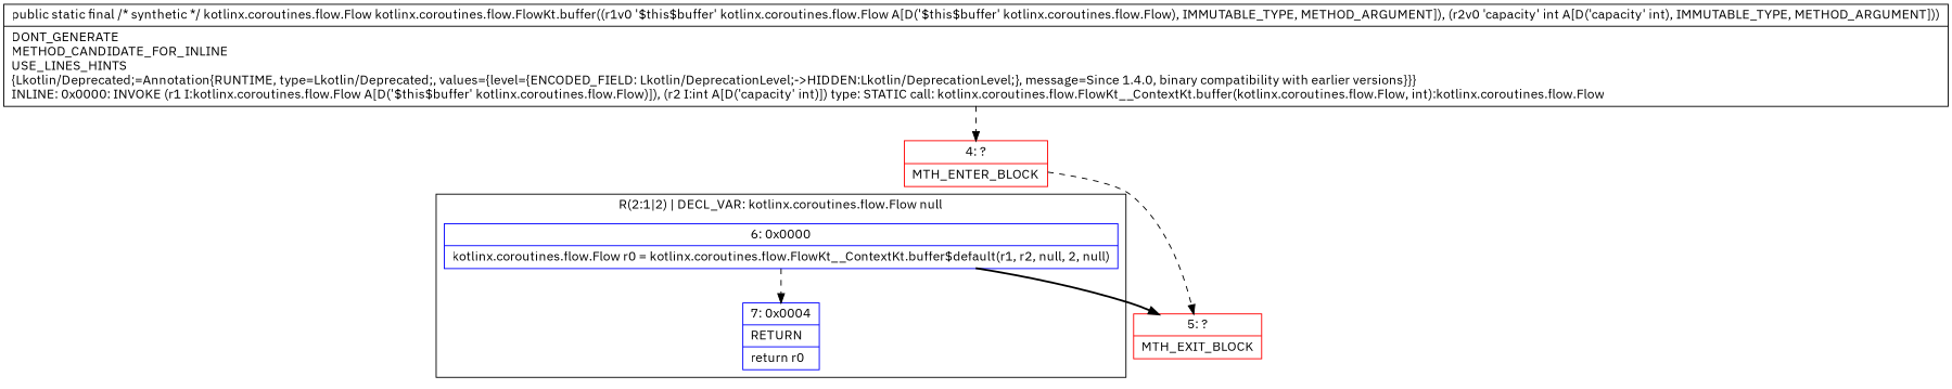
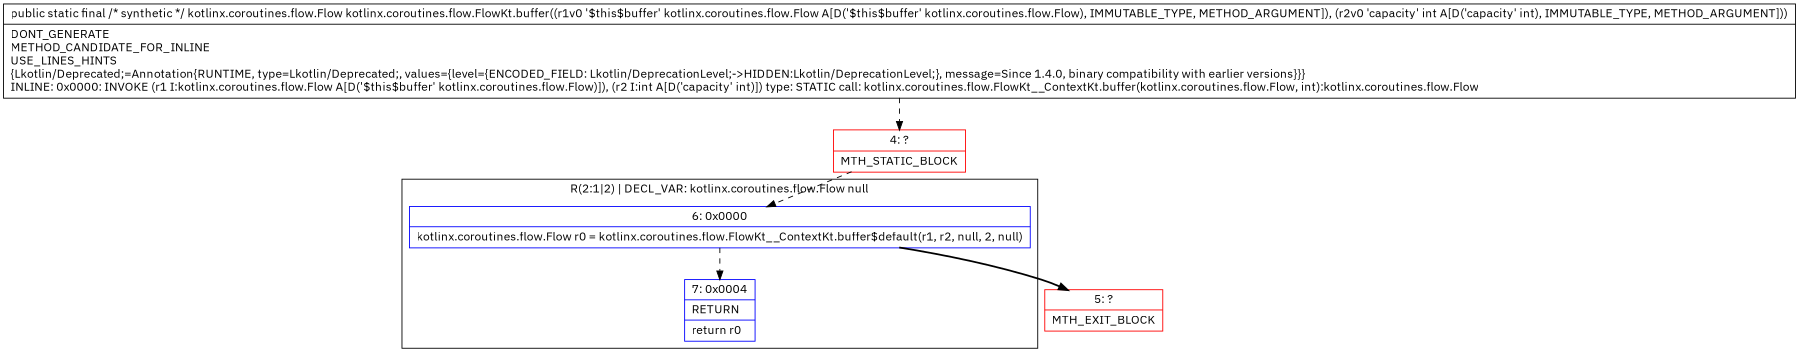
  digraph {
    fontname="IBM Plex Sans"
    node [color=blue fontname="IBM Plex Sans" shape=record]
    edge [fontname="IBM Plex Sans" style=dashed]
    n1 [label="{6\:\ 0x0000|kotlinx.coroutines.flow.Flow r0 = kotlinx.coroutines.flow.FlowKt__ContextKt.buffer$default(r1, r2, null, 2, null)\l}"]
    n2 [label="{7\:\ 0x0004|RETURN\l|return r0\l}"]
    n3 [color=red label="{5\:\ ?|MTH_EXIT_BLOCK\l}"]
-   n4 [color=red label="{4\:\ ?|MTH_ENTER_BLOCK\l}"]
+   n4 [color=red label="{4\:\ ?|MTH_STATIC_BLOCK\l}"]
    n5 [label="{public static final \/* synthetic *\/ kotlinx.coroutines.flow.Flow kotlinx.coroutines.flow.FlowKt.buffer((r1v0 '$this$buffer' kotlinx.coroutines.flow.Flow A[D('$this$buffer' kotlinx.coroutines.flow.Flow), IMMUTABLE_TYPE, METHOD_ARGUMENT]), (r2v0 'capacity' int A[D('capacity' int), IMMUTABLE_TYPE, METHOD_ARGUMENT]))  | DONT_GENERATE\lMETHOD_CANDIDATE_FOR_INLINE\lUSE_LINES_HINTS\l\{Lkotlin\/Deprecated;=Annotation\{RUNTIME, type=Lkotlin\/Deprecated;, values=\{level=\{ENCODED_FIELD: Lkotlin\/DeprecationLevel;\-\>HIDDEN:Lkotlin\/DeprecationLevel;\}, message=Since 1.4.0, binary compatibility with earlier versions\}\}\}\lINLINE: 0x0000: INVOKE  (r1 I:kotlinx.coroutines.flow.Flow A[D('$this$buffer' kotlinx.coroutines.flow.Flow)]), (r2 I:int A[D('capacity' int)]) type: STATIC call: kotlinx.coroutines.flow.FlowKt__ContextKt.buffer(kotlinx.coroutines.flow.Flow, int):kotlinx.coroutines.flow.Flow\l}" color=""]
    subgraph cluster_1 {
      label="R(2:1|2) | DECL_VAR: kotlinx.coroutines.flow.Flow null\l"
      n1
      n2
    }
    n1 -> n2
    n1 -> n3 [style=bold]
-   n4 -> n3
+   n4 -> n1
    n5 -> n4
  }
